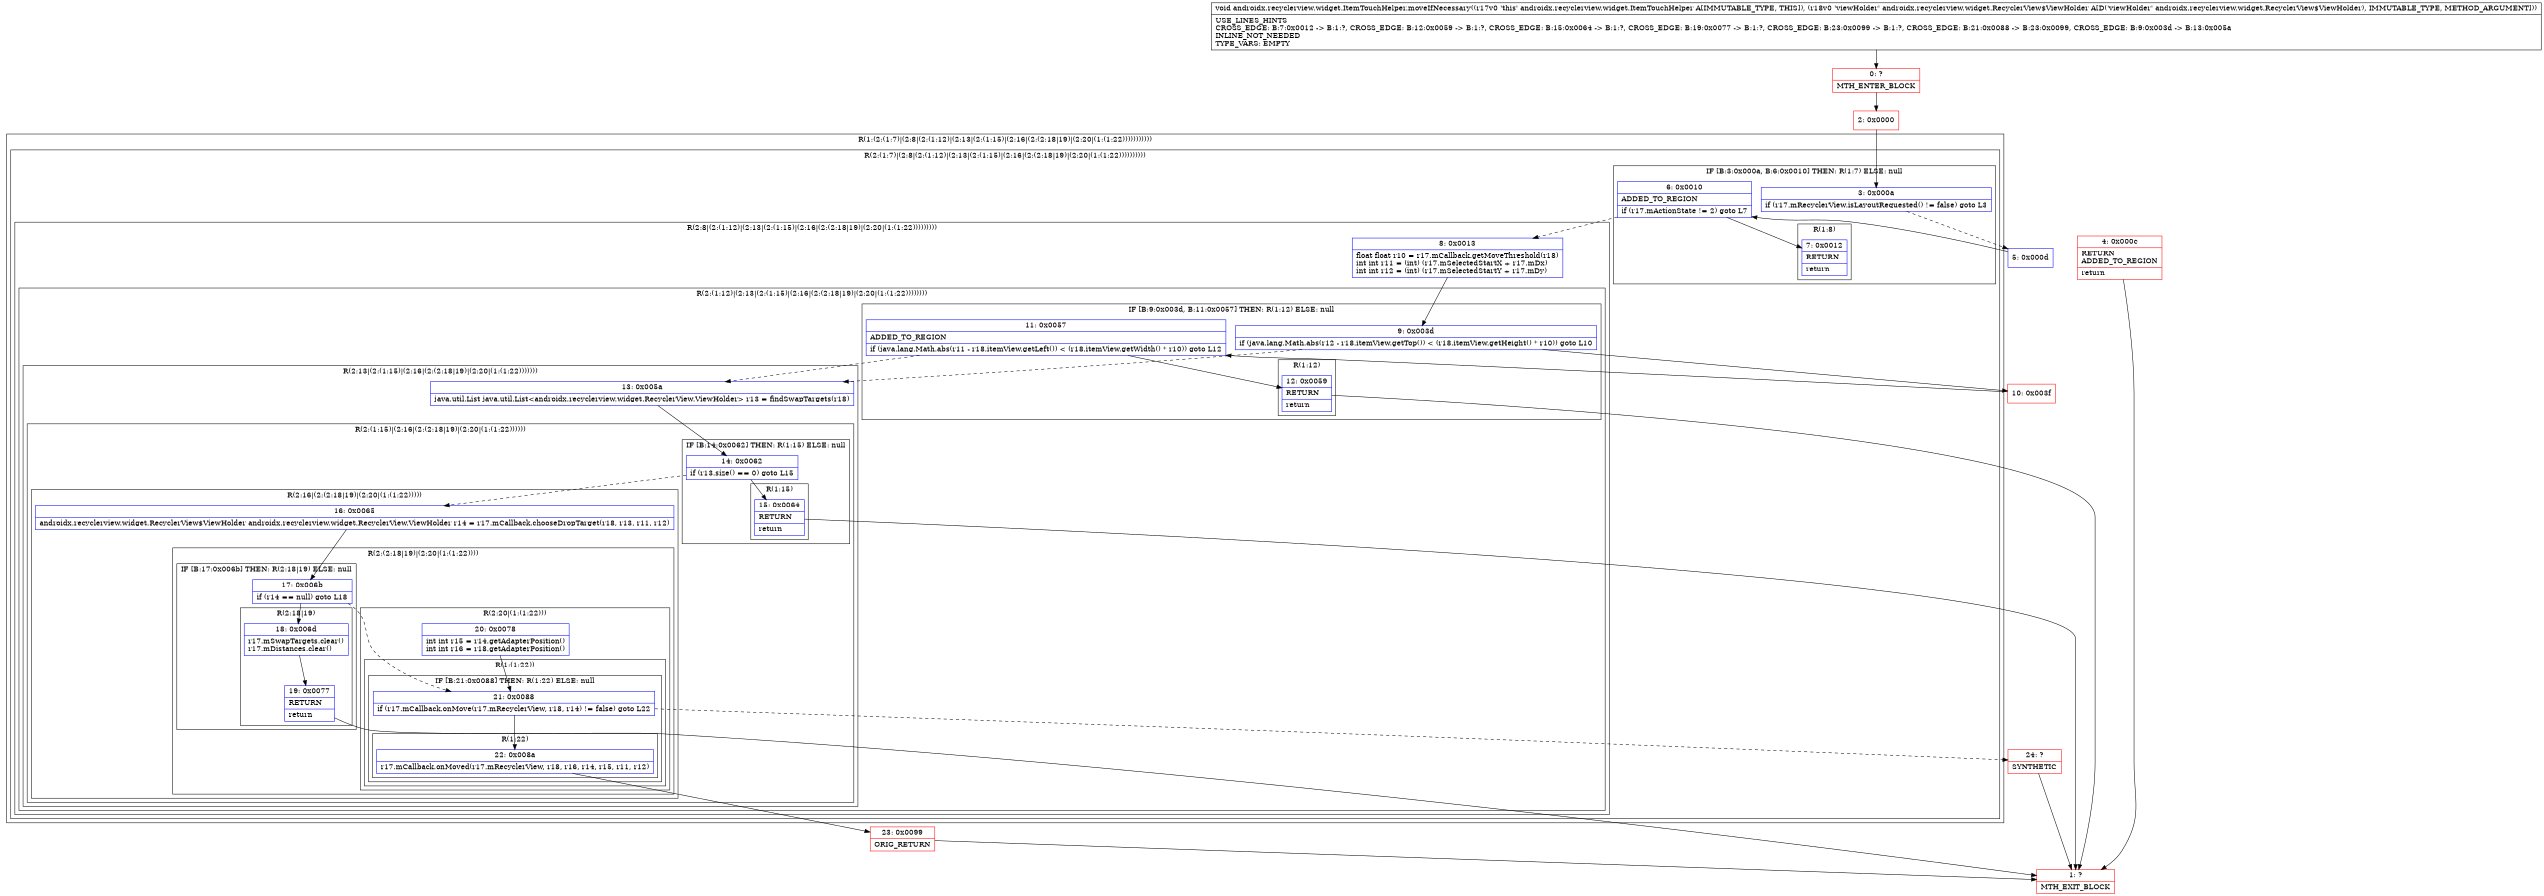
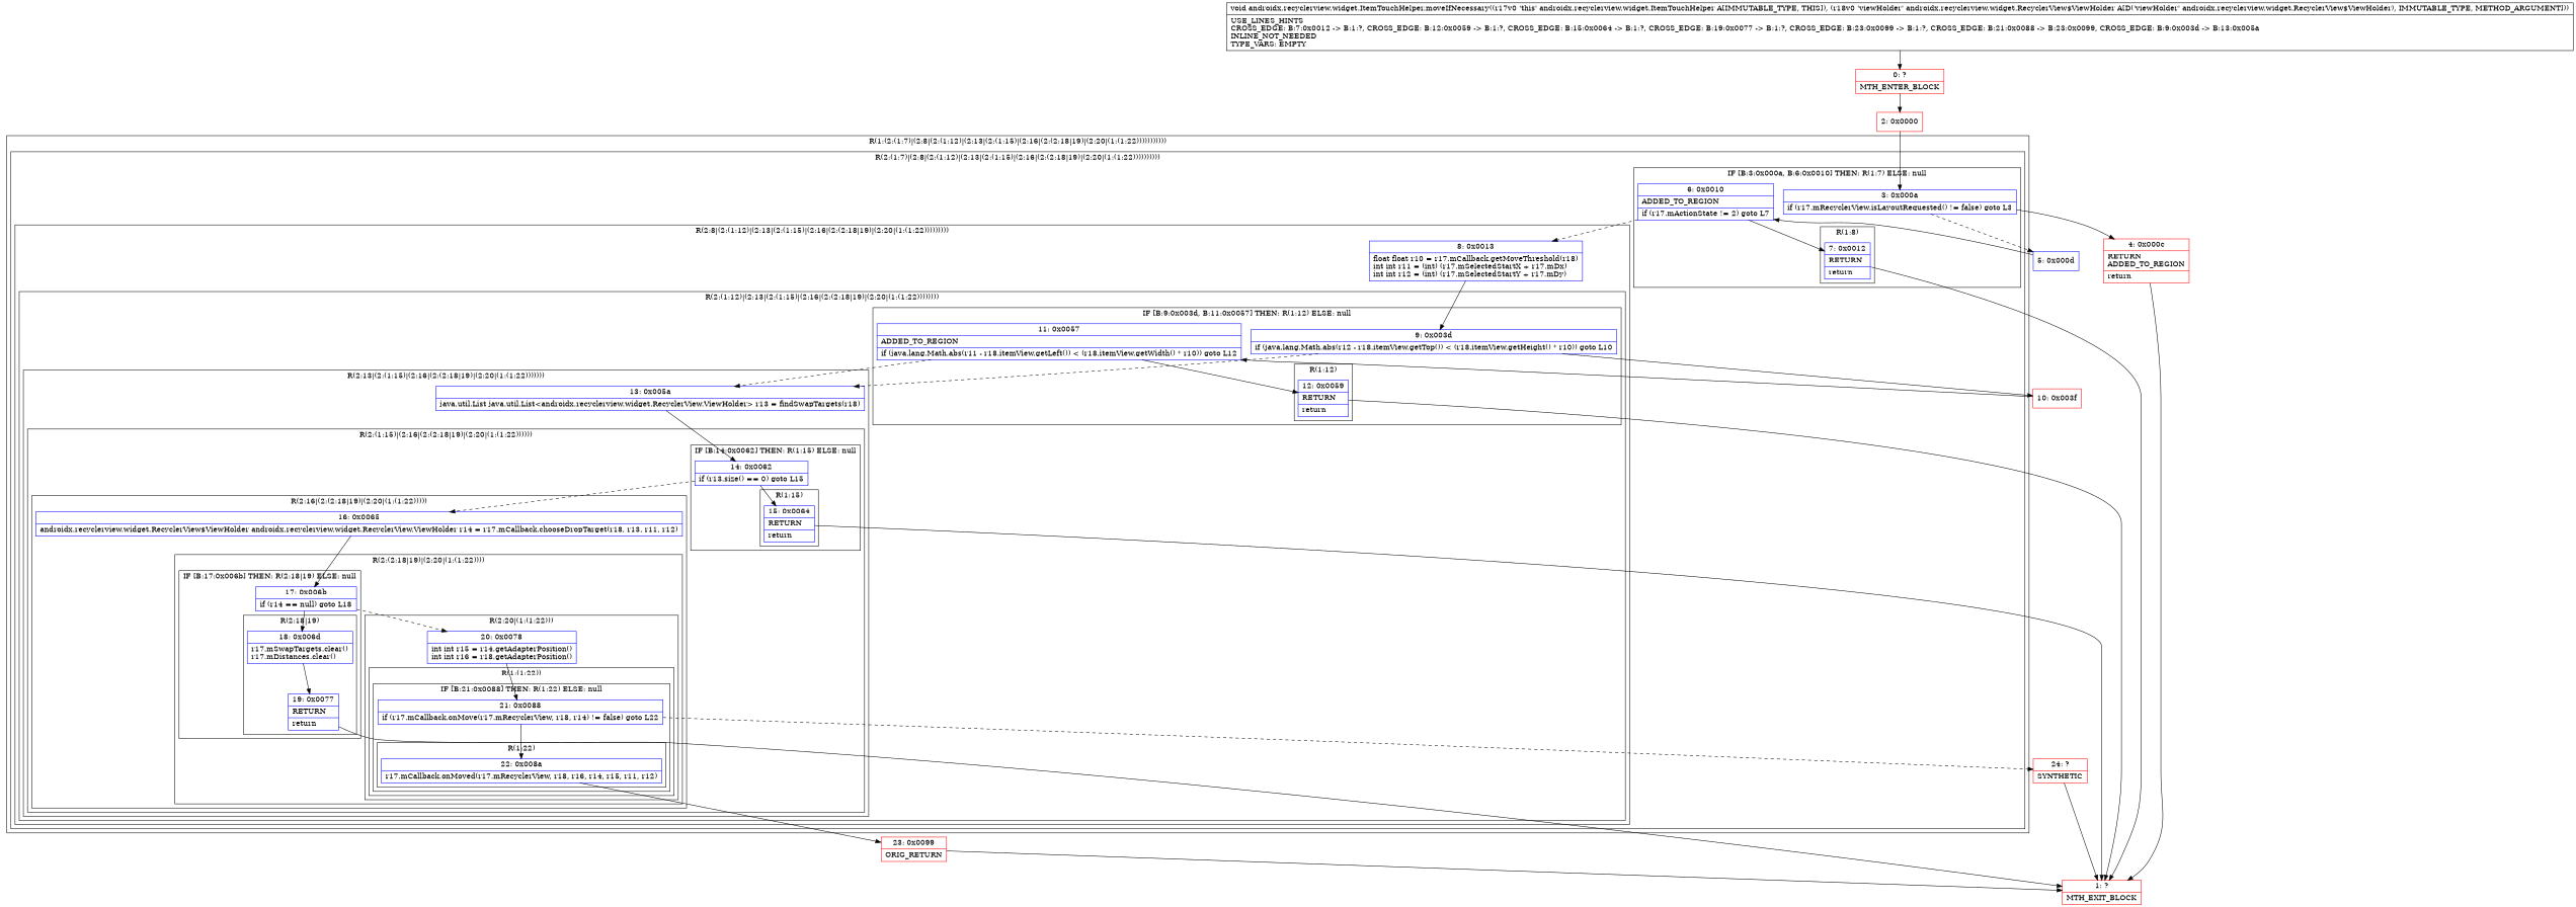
  digraph {
    fontname="DejaVu Serif"
    node [color=blue fontname="DejaVu Serif" shape=record]
    edge [fontname="DejaVu Serif"]
    n1 [label="{7\:\ 0x0012|RETURN\l|return\l}"]
    n2 [label="{3\:\ 0x000a|if (r17.mRecyclerView.isLayoutRequested() != false) goto L3\l}"]
    n3 [label="{6\:\ 0x0010|ADDED_TO_REGION\l|if (r17.mActionState != 2) goto L7\l}"]
    n4 [label="{12\:\ 0x0059|RETURN\l|return\l}"]
    n5 [label="{9\:\ 0x003d|if (java.lang.Math.abs(r12 \- r18.itemView.getTop()) \< (r18.itemView.getHeight() * r10)) goto L10\l}"]
    n6 [label="{11\:\ 0x0057|ADDED_TO_REGION\l|if (java.lang.Math.abs(r11 \- r18.itemView.getLeft()) \< (r18.itemView.getWidth() * r10)) goto L12\l}"]
    n7 [label="{15\:\ 0x0064|RETURN\l|return\l}"]
    n8 [label="{14\:\ 0x0062|if (r13.size() == 0) goto L15\l}"]
    n9 [label="{18\:\ 0x006d|r17.mSwapTargets.clear()\lr17.mDistances.clear()\l}"]
    n10 [label="{19\:\ 0x0077|RETURN\l|return\l}"]
    n11 [label="{17\:\ 0x006b|if (r14 == null) goto L18\l}"]
    n12 [label="{22\:\ 0x008a|r17.mCallback.onMoved(r17.mRecyclerView, r18, r16, r14, r15, r11, r12)\l}"]
    n13 [label="{21\:\ 0x0088|if (r17.mCallback.onMove(r17.mRecyclerView, r18, r14) != false) goto L22\l}"]
    n14 [label="{20\:\ 0x0078|int int r15 = r14.getAdapterPosition()\lint int r16 = r18.getAdapterPosition()\l}"]
    n15 [label="{16\:\ 0x0065|androidx.recyclerview.widget.RecyclerView$ViewHolder androidx.recyclerview.widget.RecyclerView.ViewHolder r14 = r17.mCallback.chooseDropTarget(r18, r13, r11, r12)\l}"]
    n16 [label="{13\:\ 0x005a|java.util.List java.util.List\<androidx.recyclerview.widget.RecyclerView.ViewHolder\> r13 = findSwapTargets(r18)\l}"]
    n17 [label="{8\:\ 0x0013|float float r10 = r17.mCallback.getMoveThreshold(r18)\lint int r11 = (int) (r17.mSelectedStartX + r17.mDx)\lint int r12 = (int) (r17.mSelectedStartY + r17.mDy)\l}"]
    n18 [color=red label="{1\:\ ?|MTH_EXIT_BLOCK\l}"]
    n19 [color=red label="{4\:\ 0x000c|RETURN\lADDED_TO_REGION\l|return\l}"]
    n20 [label="{5\:\ 0x000d}"]
    n21 [color=red label="{10\:\ 0x003f}"]
    n22 [color=red label="{23\:\ 0x0099|ORIG_RETURN\l}"]
    n23 [color=red label="{24\:\ ?|SYNTHETIC\l}"]
    n24 [color=red label="{0\:\ ?|MTH_ENTER_BLOCK\l}"]
    n25 [color=red label="{2\:\ 0x0000}"]
    n26 [label="{void androidx.recyclerview.widget.ItemTouchHelper.moveIfNecessary((r17v0 'this' androidx.recyclerview.widget.ItemTouchHelper A[IMMUTABLE_TYPE, THIS]), (r18v0 'viewHolder' androidx.recyclerview.widget.RecyclerView$ViewHolder A[D('viewHolder' androidx.recyclerview.widget.RecyclerView$ViewHolder), IMMUTABLE_TYPE, METHOD_ARGUMENT]))  | USE_LINES_HINTS\lCROSS_EDGE: B:7:0x0012 \-\> B:1:?, CROSS_EDGE: B:12:0x0059 \-\> B:1:?, CROSS_EDGE: B:15:0x0064 \-\> B:1:?, CROSS_EDGE: B:19:0x0077 \-\> B:1:?, CROSS_EDGE: B:23:0x0099 \-\> B:1:?, CROSS_EDGE: B:21:0x0088 \-\> B:23:0x0099, CROSS_EDGE: B:9:0x003d \-\> B:13:0x005a\lINLINE_NOT_NEEDED\lTYPE_VARS: EMPTY\l}" color=""]
    subgraph cluster_1 {
      label="R(1:(2:(1:7)|(2:8|(2:(1:12)|(2:13|(2:(1:15)|(2:16|(2:(2:18|19)|(2:20|(1:(1:22)))))))))))"
      subgraph cluster_2 {
        label="R(2:(1:7)|(2:8|(2:(1:12)|(2:13|(2:(1:15)|(2:16|(2:(2:18|19)|(2:20|(1:(1:22))))))))))"
        subgraph cluster_3 {
          label="IF [B:3:0x000a, B:6:0x0010] THEN: R(1:7) ELSE: null"
          n2
          n3
          subgraph cluster_4 {
            label="R(1:8)"
            n1
          }
        }
        subgraph cluster_5 {
          label="R(2:8|(2:(1:12)|(2:13|(2:(1:15)|(2:16|(2:(2:18|19)|(2:20|(1:(1:22)))))))))"
          n17
          subgraph cluster_6 {
            label="R(2:(1:12)|(2:13|(2:(1:15)|(2:16|(2:(2:18|19)|(2:20|(1:(1:22))))))))"
            subgraph cluster_7 {
              label="IF [B:9:0x003d, B:11:0x0057] THEN: R(1:12) ELSE: null"
              n5
              n6
              subgraph cluster_8 {
                label="R(1:12)"
                n4
              }
            }
            subgraph cluster_9 {
              label="R(2:13|(2:(1:15)|(2:16|(2:(2:18|19)|(2:20|(1:(1:22)))))))"
              n16
              subgraph cluster_10 {
                label="R(2:(1:15)|(2:16|(2:(2:18|19)|(2:20|(1:(1:22))))))"
                subgraph cluster_11 {
                  label="IF [B:14:0x0062] THEN: R(1:15) ELSE: null"
                  n8
                  subgraph cluster_12 {
                    label="R(1:15)"
                    n7
                  }
                }
                subgraph cluster_13 {
                  label="R(2:16|(2:(2:18|19)|(2:20|(1:(1:22)))))"
                  n15
                  subgraph cluster_14 {
                    label="R(2:(2:18|19)|(2:20|(1:(1:22))))"
                    subgraph cluster_15 {
                      label="IF [B:17:0x006b] THEN: R(2:18|19) ELSE: null"
                      n11
                      subgraph cluster_16 {
                        label="R(2:18|19)"
                        n9
                        n10
                      }
                    }
                    subgraph cluster_17 {
                      label="R(2:20|(1:(1:22)))"
                      n14
                      subgraph cluster_18 {
                        label="R(1:(1:22))"
                        subgraph cluster_19 {
                          label="IF [B:21:0x0088] THEN: R(1:22) ELSE: null"
                          n13
                          subgraph cluster_20 {
                            label="R(1:22)"
                            n12
                          }
                        }
                      }
                    }
                  }
                }
              }
            }
          }
        }
      }
    }
+   n1 -> n18
+   n2 -> n19
    n2 -> n20 [style=dashed]
    n3 -> n1
    n3 -> n17 [style=dashed]
    n4 -> n18
    n5 -> n16 [style=dashed]
    n5 -> n21
    n6 -> n4
    n6 -> n16 [style=dashed]
    n7 -> n18
    n8 -> n7
    n8 -> n15 [style=dashed]
    n9 -> n10
    n10 -> n18
    n11 -> n9
-   n11 -> n13 [style=dashed]
+   n11 -> n14 [style=dashed]
    n12 -> n22
    n13 -> n12
    n13 -> n23 [style=dashed]
    n14 -> n13
    n15 -> n11
    n16 -> n8
    n17 -> n5
    n19 -> n18
    n20 -> n3
    n21 -> n6
    n22 -> n18
    n23 -> n18
    n24 -> n25
    n25 -> n2
    n26 -> n24
  }
